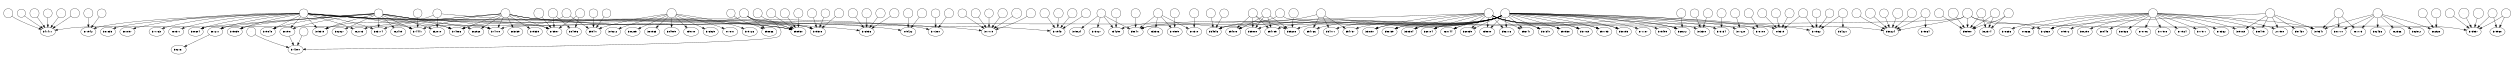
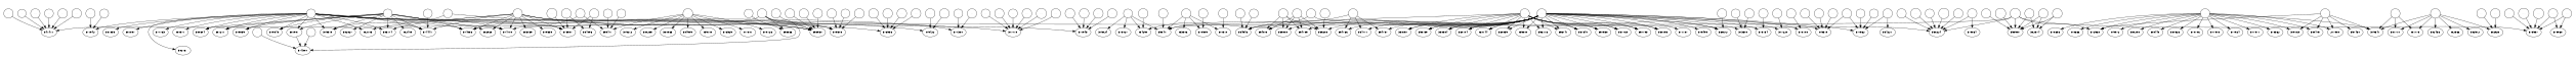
  digraph {
    node [fontsize=9 hight=.375]
    fcfpr1_1_2t_17 [fontsize=1 hight=0.12 shape=circle width=0.12]
    341411 [width=.25]
    fcfpr1_1t_1 [fontsize=1 hight=0.12 shape=circle width=0.12]
    rdlfpr2_0_rdlt_4 [fontsize=1 hight=0.12 shape=circle width=0.12]
    fpfpr1_0_1t_1 [fontsize=1 hight=0.12 shape=circle width=0.12]
    fpfpr1_1_2t_11 [fontsize=1 hight=0.12 shape=circle width=0.12]
    rtafpr1_1_2t_28 [fontsize=1 hight=0.12 shape=circle width=0.12]
    rtafpr1_1_3t_6 [fontsize=1 hight=0.12 shape=circle width=0.12]
    358866 [width=.25]
    358930 [width=.25]
    371943 [width=.25]
    374300 [width=.25]
    rdlfpr1_1t_1 [fontsize=1 hight=0.12 shape=circle width=0.12]
    tmfpr1_1_3t_5 [fontsize=1 hight=0.12 shape=circle width=0.12]
    fcfpr1_1_3t_9 [fontsize=1 hight=0.12 shape=circle width=0.12]
    371942 [width=.25]
    374700 [width=.25]
    n18 [label=374441 width=.25]
    374886 [width=.25]
    375039 [width=.25]
    375507 [width=.25]
    375508 [width=.25]
    375519 [width=.25]
    377380 [width=.25]
    377719 [width=.25]
    377763 [width=.25]
    379848 [width=.25]
    380571 [width=.25]
    380604 [width=.25]
    381211 [width=.25]
    381835 [width=.25]
    381897 [width=.25]
    381901 [width=.25]
    382103 [width=.25]
    382161 [width=.25]
    383174 [width=.25]
    pcfpr1_1_3t_7 [fontsize=1 hight=0.12 shape=circle width=0.12]
    fpfpr1_1_3g_1 [fontsize=1 hight=0.12 shape=circle width=0.12]
-   352010 [width=.25]
    fpfpr1_1_3t_1 [fontsize=1 hight=0.12 shape=circle width=0.12]
    382409 [width=.25]
    382827 [width=.25]
    382928 [width=.25]
    aufpr1_1_3t_1 [fontsize=1 hight=0.12 shape=circle width=0.12]
    rtafpr1_0_3g_1 [fontsize=1 hight=0.12 shape=circle width=0.12]
    msgfpr1_1_1g_12 [fontsize=1 hight=0.12 shape=circle width=0.12]
    rtafpr1_1_1g_8 [fontsize=1 hight=0.12 shape=circle width=0.12]
    rtafpr1_1_1t_35 [fontsize=1 hight=0.12 shape=circle width=0.12]
    rtafpr1_1_1t_45 [fontsize=1 hight=0.12 shape=circle width=0.12]
    tlfpr2_0_rdlg_2 [fontsize=1 hight=0.12 shape=circle width=0.12]
    fcfpr1_1_3t_8 [fontsize=1 hight=0.12 shape=circle width=0.12]
    n52 [fontsize=1 hight=0.12 label=fcfpr1_0_6g_1 shape=circle width=0.12]
    fcfpr1_1_1t_19 [fontsize=1 hight=0.12 shape=circle width=0.12]
    tymsgfpr1_1_3t_3 [fontsize=1 hight=0.12 shape=circle width=0.12]
    358224 [width=.25]
    358900 [width=.25]
    372568 [width=.25]
    375557 [width=.25]
    rtafpr1_1_3t_7 [fontsize=1 hight=0.12 shape=circle width=0.12]
    376956 [width=.25]
    379339 [width=.25]
    379422 [width=.25]
    383039 [width=.25]
    fcfpr1_1_3g_2 [fontsize=1 hight=0.12 shape=circle width=0.12]
    fcfpr1_1_1t_18 [fontsize=1 hight=0.12 shape=circle width=0.12]
    359471 [width=.25]
    fcfpr1_1_3t_42 [fontsize=1 hight=0.12 shape=circle width=0.12]
    384096 [width=.25]
    rdlfpr2_0_rdlt_158 [fontsize=1 hight=0.12 shape=circle width=0.12]
    rtafpr1_1_3t_71 [fontsize=1 hight=0.12 shape=circle width=0.12]
    dbfpr1_1_3t_2 [fontsize=1 hight=0.12 shape=circle width=0.12]
    rdlfpr1_1g_13 [fontsize=1 hight=0.12 shape=circle width=0.12]
    rtafpr2_1_rdlg_1 [fontsize=1 hight=0.12 shape=circle width=0.12]
    rdlfpr1_1g_16 [fontsize=1 hight=0.12 shape=circle width=0.12]
    rdlfpr1_1t_100 [fontsize=1 hight=0.12 shape=circle width=0.12]
    fcfpr1_0_2g_1 [fontsize=1 hight=0.12 shape=circle width=0.12]
    fcfpr1_1_3t_10 [fontsize=1 hight=0.12 shape=circle width=0.12]
    fcfpr1_1_3t_7 [fontsize=1 hight=0.12 shape=circle width=0.12]
    rdlfpr2_0_rdlg_12 [fontsize=1 hight=0.12 shape=circle width=0.12]
    rdlfpr2_0_rdlt_108 [fontsize=1 hight=0.12 shape=circle width=0.12]
    rdlfpr2_0_rdlt_27 [fontsize=1 hight=0.12 shape=circle width=0.12]
    tlfpr1_1_1t_5 [fontsize=1 hight=0.12 shape=circle width=0.12]
    tymsgfpr1_1_1t_23 [fontsize=1 hight=0.12 shape=circle width=0.12]
    rcfpr0_0_1t_9 [fontsize=1 hight=0.12 shape=circle width=0.12]
    354290 [width=.25]
    rcfpr1_1_1t_5 [fontsize=1 hight=0.12 shape=circle width=0.12]
    379864 [width=.25]
    odfpr0_0_1t_8 [fontsize=1 hight=0.12 shape=circle width=0.12]
    odfpr1_1_1t_6 [fontsize=1 hight=0.12 shape=circle width=0.12]
    ecdsgfpr1_1_1t_4 [fontsize=1 hight=0.12 shape=circle width=0.12]
    tymsgfpr1_1_1t_18 [fontsize=1 hight=0.12 shape=circle width=0.12]
    rcfpr1_1_1t_100 [fontsize=1 hight=0.12 shape=circle width=0.12]
    382574 [width=.25]
    rcfpr1_1_1t_22 [fontsize=1 hight=0.12 shape=circle width=0.12]
    rcfpr1_1_1t_37 [fontsize=1 hight=0.12 shape=circle width=0.12]
    odfpr1_1_1t_21 [fontsize=1 hight=0.12 shape=circle width=0.12]
    rcfpr1_1_1t_30 [fontsize=1 hight=0.12 shape=circle width=0.12]
    370706 [width=.25]
    377908 [width=.25]
    377924 [width=.25]
    377971 [width=.25]
    n102 [label=277980 width=.25]
    378362 [width=.25]
    378656 [width=.25]
    378666 [width=.25]
    379169 [width=.25]
    379341 [width=.25]
    379972 [width=.25]
    380298 [width=.25]
    380448 [width=.25]
    380475 [width=.25]
    380526 [width=.25]
    odfpr1_1_1t_31 [fontsize=1 hight=0.12 shape=circle width=0.12]
    357430 [width=.25]
    tlfpr1_1_1t_20 [fontsize=1 hight=0.12 shape=circle width=0.12]
    tymsgfpr1_1_1t_24 [fontsize=1 hight=0.12 shape=circle width=0.12]
    rcfpr1_1_1t_11 [fontsize=1 hight=0.12 shape=circle width=0.12]
    379968 [width=.25]
    odfpr1_1_1t_9 [fontsize=1 hight=0.12 shape=circle width=0.12]
    ecdsgfpr1_1_1t_19 [fontsize=1 hight=0.12 shape=circle width=0.12]
    rtafpr1_1_1g_14 [fontsize=1 hight=0.12 shape=circle width=0.12]
    rtafpr1_1_1t_64 [fontsize=1 hight=0.12 shape=circle width=0.12]
    rtafpr1_1_2t_18 [fontsize=1 hight=0.12 shape=circle width=0.12]
    rtafpr1_1_3t_30 [fontsize=1 hight=0.12 shape=circle width=0.12]
    rtafpr1_1_1t_14 [fontsize=1 hight=0.12 shape=circle width=0.12]
    rtafpr1_1_1t_20 [fontsize=1 hight=0.12 shape=circle width=0.12]
    fcfpr2_0_1t_1 [fontsize=1 hight=0.12 shape=circle width=0.12]
    fcfpr2_0_1t_2 [fontsize=1 hight=0.12 shape=circle width=0.12]
    ccsfpr2_0_1t_99 [fontsize=1 hight=0.12 shape=circle width=0.12]
    359100 [width=.25]
    376529 [width=.25]
    377801 [width=.25]
    379126 [width=.25]
    379212 [width=.25]
    380285 [width=.25]
    380963 [width=.25]
    384909 [width=.25]
    tlfpr1_0_4g_4 [fontsize=1 hight=0.12 shape=circle width=0.12]
    358471 [width=.25]
    375024 [width=.25]
    375027 [width=.25]
    pagfpr1_1_1t_23 [fontsize=1 hight=0.12 shape=circle width=0.12]
    rcfpr1_1_1t_110 [fontsize=1 hight=0.12 shape=circle width=0.12]
    381710 [width=.25]
    381775 [width=.25]
    382436 [width=.25]
    382528 [width=.25]
    382566 [width=.25]
    382572 [width=.25]
    rcfpr1_1_1t_62 [fontsize=1 hight=0.12 shape=circle width=0.12]
    odfpr0_0_1t_7 [fontsize=1 hight=0.12 shape=circle width=0.12]
    353506 [width=.25]
    370509 [width=.25]
    370510 [width=.25]
    odfpr1_0_1t_36 [fontsize=1 hight=0.12 shape=circle width=0.12]
    odfpr1_0_3t_18 [fontsize=1 hight=0.12 shape=circle width=0.12]
    354546 [width=.25]
    354757 [width=.25]
    354766 [width=.25]
    354771 [width=.25]
    354785 [width=.25]
    354878 [width=.25]
    355080 [width=.25]
    355288 [width=.25]
    355800 [width=.25]
    356116 [width=.25]
    356741 [width=.25]
    357340 [width=.25]
    357538 [width=.25]
    357769 [width=.25]
    357793 [width=.25]
    358155 [width=.25]
    358157 [width=.25]
    358159 [width=.25]
    358584 [width=.25]
    360104 [width=.25]
    360144 [width=.25]
    360672 [width=.25]
    360839 [width=.25]
    371187 [width=.25]
    373300 [width=.25]
    375134 [width=.25]
    375319 [width=.25]
    375499 [width=.25]
    377220 [width=.25]
    377562 [width=.25]
    378108 [width=.25]
    odfpr1_0_3t_21 [fontsize=1 hight=0.12 shape=circle width=0.12]
    fcfpr1_1_3t_34 [fontsize=1 hight=0.12 shape=circle width=0.12]
    rtafpr1_1_3t_48 [fontsize=1 hight=0.12 shape=circle width=0.12]
    rcfpr1_0_1t_35 [fontsize=1 hight=0.12 shape=circle width=0.12]
    odfpr1_0_1t_38 [fontsize=1 hight=0.12 shape=circle width=0.12]
    tlfpr1_0_4g_5 [fontsize=1 hight=0.12 shape=circle width=0.12]
    rcfpr1_1_1t_61 [fontsize=1 hight=0.12 shape=circle width=0.12]
    odfpr1_0_3t_20 [fontsize=1 hight=0.12 shape=circle width=0.12]
    odfpr1_0_3t_23 [fontsize=1 hight=0.12 shape=circle width=0.12]
    odfpr1_0_3t_24 [fontsize=1 hight=0.12 shape=circle width=0.12]
    odfpr2_0_03t_13 [fontsize=1 hight=0.12 shape=circle width=0.12]
    odfpr1_0_3t_5 [fontsize=1 hight=0.12 shape=circle width=0.12]
    tlfpr1_0_3g_5 [fontsize=1 hight=0.12 shape=circle width=0.12]
    odfpr1_0_3t_12 [fontsize=1 hight=0.12 shape=circle width=0.12]
    odfpr1_0_5t_18 [fontsize=1 hight=0.12 shape=circle width=0.12]
    rcfpr0_0_1t_10 [fontsize=1 hight=0.12 shape=circle width=0.12]
    odfpr1_0_3t_36 [fontsize=1 hight=0.12 shape=circle width=0.12]
    odfpr1_0_5t_17 [fontsize=1 hight=0.12 shape=circle width=0.12]
    odfpr1_0_5t_19 [fontsize=1 hight=0.12 shape=circle width=0.12]
    odfpr1_0_5t_21 [fontsize=1 hight=0.12 shape=circle width=0.12]
    tlfpr1_0_3g_7 [fontsize=1 hight=0.12 shape=circle width=0.12]
    tlfpr1_1_1t_3 [fontsize=1 hight=0.12 shape=circle width=0.12]
    odfpr1_0_5t_20 [fontsize=1 hight=0.12 shape=circle width=0.12]
    354221 [width=.25]
    odfpr1_0_3t_6 [fontsize=1 hight=0.12 shape=circle width=0.12]
    fcfpr1_1_2t_17 -> 341411
    fcfpr1_1t_1 -> 341411
    rdlfpr2_0_rdlt_4 -> 341411
    fpfpr1_0_1t_1 -> 341411
    fpfpr1_1_2t_11 -> 341411
    rtafpr1_1_2t_28 -> 341411
    rtafpr1_1_3t_6 -> 341411
    rtafpr1_1_3t_6 -> 358866
    rtafpr1_1_3t_6 -> 358930
    rtafpr1_1_3t_6 -> 371943
    rtafpr1_1_3t_6 -> 374300
    rdlfpr1_1t_1 -> 358866
    tmfpr1_1_3t_5 -> 358930
    fcfpr1_1_3t_9 -> 358930
    fcfpr1_1_3t_9 -> 371942
    fcfpr1_1_3t_9 -> 374700
    fcfpr1_1_3t_9 -> n18
    fcfpr1_1_3t_9 -> 374886
    fcfpr1_1_3t_9 -> 375039
    fcfpr1_1_3t_9 -> 375507
    fcfpr1_1_3t_9 -> 375508
    fcfpr1_1_3t_9 -> 375519
    fcfpr1_1_3t_9 -> 377380
    fcfpr1_1_3t_9 -> 377719
    fcfpr1_1_3t_9 -> 377763
    fcfpr1_1_3t_9 -> 379848
    fcfpr1_1_3t_9 -> 380571
    fcfpr1_1_3t_9 -> 380604
    fcfpr1_1_3t_9 -> 381211
    fcfpr1_1_3t_9 -> 381835
    fcfpr1_1_3t_9 -> 381897
    fcfpr1_1_3t_9 -> 381901
    fcfpr1_1_3t_9 -> 382103
-   381211 -> 382161
+   fcfpr1_1_3t_9 -> 382161
    fcfpr1_1_3t_9 -> 383174
    381901 -> 374300
    pcfpr1_1_3t_7 -> 358930
    fpfpr1_1_3g_1 -> 358930
    fpfpr1_1_3g_1 -> 375519
-   fpfpr1_1_3g_1 -> 352010
    fpfpr1_1_3t_1 -> 358930
    fpfpr1_1_3t_1 -> 374700
    fpfpr1_1_3t_1 -> n18
    fpfpr1_1_3t_1 -> 374886
    fpfpr1_1_3t_1 -> 375039
    fpfpr1_1_3t_1 -> 375519
    fpfpr1_1_3t_1 -> 379848
    fpfpr1_1_3t_1 -> 380604
    fpfpr1_1_3t_1 -> 381211
    fpfpr1_1_3t_1 -> 381901
    fpfpr1_1_3t_1 -> 383174
-   fpfpr1_1_3t_1 -> 352010
    fpfpr1_1_3t_1 -> 382409
    fpfpr1_1_3t_1 -> 382827
    fpfpr1_1_3t_1 -> 382928
    aufpr1_1_3t_1 -> 358930
    rtafpr1_0_3g_1 -> 358930
    msgfpr1_1_1g_12 -> 371943
    rtafpr1_1_1g_8 -> 371943
    rtafpr1_1_1t_35 -> 371943
    rtafpr1_1_1t_45 -> 371943
    tlfpr2_0_rdlg_2 -> 374300
    fcfpr1_1_3t_8 -> 374300
    n52 -> 371942
    fcfpr1_1_1t_19 -> 371942
    tymsgfpr1_1_3t_3 -> 374700
    tymsgfpr1_1_3t_3 -> 358224
    tymsgfpr1_1_3t_3 -> 358900
    tymsgfpr1_1_3t_3 -> 372568
    tymsgfpr1_1_3t_3 -> 375557
    rtafpr1_1_3t_7 -> 374700
    rtafpr1_1_3t_7 -> n18
    rtafpr1_1_3t_7 -> 374886
    rtafpr1_1_3t_7 -> 375507
    rtafpr1_1_3t_7 -> 375508
    rtafpr1_1_3t_7 -> 382103
    rtafpr1_1_3t_7 -> 383174
    rtafpr1_1_3t_7 -> 382928
    rtafpr1_1_3t_7 -> 376956
    rtafpr1_1_3t_7 -> 379339
    rtafpr1_1_3t_7 -> 379422
    rtafpr1_1_3t_7 -> 383039
    fcfpr1_1_3g_2 -> n18
    fcfpr1_1_1t_18 -> 374886
    fcfpr1_1_1t_18 -> 359471
    fcfpr1_1_3t_42 -> 375507
    fcfpr1_1_3t_42 -> 384096
    rdlfpr2_0_rdlt_158 -> 375507
    rtafpr1_1_3t_71 -> 375507
    rtafpr1_1_3t_71 -> 384096
    dbfpr1_1_3t_2 -> 375508
    rdlfpr1_1g_13 -> 375508
    rtafpr2_1_rdlg_1 -> 375508
    rdlfpr1_1g_16 -> 377380
    rdlfpr1_1t_100 -> 377380
    fcfpr1_0_2g_1 -> 377719
    fcfpr1_1_3t_10 -> 377719
    fcfpr1_1_3t_7 -> 377719
    rdlfpr2_0_rdlg_12 -> 377719
    rdlfpr2_0_rdlt_108 -> 377719
    rdlfpr2_0_rdlt_27 -> 377719
    tlfpr1_1_1t_5 -> 358224
    tymsgfpr1_1_1t_23 -> 358224
    rcfpr0_0_1t_9 -> 358224
    rcfpr0_0_1t_9 -> 354290
    rcfpr1_1_1t_5 -> 358224
    rcfpr1_1_1t_5 -> 379864
    odfpr0_0_1t_8 -> 358224
    odfpr1_1_1t_6 -> 358224
    ecdsgfpr1_1_1t_4 -> 358224
    tymsgfpr1_1_1t_18 -> 358900
    rcfpr1_1_1t_100 -> 358900
    rcfpr1_1_1t_100 -> 382574
    rcfpr1_1_1t_22 -> 358900
    rcfpr1_1_1t_22 -> 382574
    rcfpr1_1_1t_37 -> 358900
    rcfpr1_1_1t_37 -> 382574
    odfpr1_1_1t_21 -> 358900
    rcfpr1_1_1t_30 -> 372568
    rcfpr1_1_1t_30 -> 370706
    rcfpr1_1_1t_30 -> 377908
    rcfpr1_1_1t_30 -> 377924
    rcfpr1_1_1t_30 -> 377971
    rcfpr1_1_1t_30 -> n102
    rcfpr1_1_1t_30 -> 378362
    rcfpr1_1_1t_30 -> 378656
    rcfpr1_1_1t_30 -> 378666
    rcfpr1_1_1t_30 -> 379169
    rcfpr1_1_1t_30 -> 379341
    rcfpr1_1_1t_30 -> 379972
    rcfpr1_1_1t_30 -> 380298
    rcfpr1_1_1t_30 -> 380448
    rcfpr1_1_1t_30 -> 380475
    rcfpr1_1_1t_30 -> 380526
    odfpr1_1_1t_31 -> 372568
    odfpr1_1_1t_31 -> n102
    odfpr1_1_1t_31 -> 379169
    odfpr1_1_1t_31 -> 379341
    odfpr1_1_1t_31 -> 380475
    odfpr1_1_1t_31 -> 357430
    tlfpr1_1_1t_20 -> 375557
    tymsgfpr1_1_1t_24 -> 375557
    rcfpr1_1_1t_11 -> 375557
    rcfpr1_1_1t_11 -> 379968
    odfpr1_1_1t_9 -> 375557
    odfpr1_1_1t_9 -> 379968
    ecdsgfpr1_1_1t_19 -> 375557
    rtafpr1_1_1g_14 -> 376956
    rtafpr1_1_1t_64 -> 376956
    rtafpr1_1_2t_18 -> 376956
    rtafpr1_1_3t_30 -> 376956
    rtafpr1_1_1t_14 -> 379422
    rtafpr1_1_1t_20 -> 379422
    fcfpr2_0_1t_1 -> 359471
    fcfpr2_0_1t_2 -> 359471
    ccsfpr2_0_1t_99 -> 359471
    ccsfpr2_0_1t_99 -> 359100
    ccsfpr2_0_1t_99 -> 376529
    ccsfpr2_0_1t_99 -> 377801
    ccsfpr2_0_1t_99 -> 379126
    ccsfpr2_0_1t_99 -> 379212
    ccsfpr2_0_1t_99 -> 380285
    ccsfpr2_0_1t_99 -> 380963
    ccsfpr2_0_1t_99 -> 384909
    tlfpr1_0_4g_4 -> 354290
    tlfpr1_0_4g_4 -> 358471
    tlfpr1_0_4g_4 -> 375024
    tlfpr1_0_4g_4 -> 375027
    pagfpr1_1_1t_23 -> 354290
    rcfpr1_1_1t_110 -> 379341
    rcfpr1_1_1t_110 -> 381710
    rcfpr1_1_1t_110 -> 381775
    rcfpr1_1_1t_110 -> 382436
    rcfpr1_1_1t_110 -> 382528
    rcfpr1_1_1t_110 -> 382566
    rcfpr1_1_1t_110 -> 382572
    rcfpr1_1_1t_62 -> 379341
    rcfpr1_1_1t_62 -> 381710
    rcfpr1_1_1t_62 -> 381775
    odfpr0_0_1t_7 -> 358471
    odfpr0_0_1t_7 -> 353506
    odfpr0_0_1t_7 -> 370509
    odfpr0_0_1t_7 -> 370510
    odfpr1_0_1t_36 -> 358471
    odfpr1_0_3t_18 -> 358471
    odfpr1_0_3t_18 -> 354546
    odfpr1_0_3t_18 -> 354757
    odfpr1_0_3t_18 -> 354766
    odfpr1_0_3t_18 -> 354771
    odfpr1_0_3t_18 -> 354785
    odfpr1_0_3t_18 -> 354878
    odfpr1_0_3t_18 -> 355080
    odfpr1_0_3t_18 -> 355288
    odfpr1_0_3t_18 -> 355800
    odfpr1_0_3t_18 -> 356116
    odfpr1_0_3t_18 -> 356741
    odfpr1_0_3t_18 -> 357340
    odfpr1_0_3t_18 -> 357538
    odfpr1_0_3t_18 -> 357769
    odfpr1_0_3t_18 -> 357793
    odfpr1_0_3t_18 -> 358155
    odfpr1_0_3t_18 -> 358157
    odfpr1_0_3t_18 -> 358159
    odfpr1_0_3t_18 -> 358584
    odfpr1_0_3t_18 -> 360104
    odfpr1_0_3t_18 -> 360144
    odfpr1_0_3t_18 -> 360672
    odfpr1_0_3t_18 -> 360839
    odfpr1_0_3t_18 -> 371187
    odfpr1_0_3t_18 -> 373300
    odfpr1_0_3t_18 -> 375134
    odfpr1_0_3t_18 -> 375319
    odfpr1_0_3t_18 -> 375499
    odfpr1_0_3t_18 -> 377220
    odfpr1_0_3t_18 -> 377562
    odfpr1_0_3t_18 -> 378108
    odfpr1_0_3t_21 -> 358471
    odfpr1_0_3t_21 -> 355800
    odfpr1_0_3t_21 -> 356116
    odfpr1_0_3t_21 -> 356741
    odfpr1_0_3t_21 -> 357340
    odfpr1_0_3t_21 -> 357538
    odfpr1_0_3t_21 -> 357769
    odfpr1_0_3t_21 -> 357793
    odfpr1_0_3t_21 -> 358155
    odfpr1_0_3t_21 -> 358157
    odfpr1_0_3t_21 -> 358159
    odfpr1_0_3t_21 -> 358584
    odfpr1_0_3t_21 -> 360104
    odfpr1_0_3t_21 -> 360144
    odfpr1_0_3t_21 -> 360672
    odfpr1_0_3t_21 -> 360839
    fcfpr1_1_3t_34 -> 382528
    rtafpr1_1_3t_48 -> 382528
    rcfpr1_0_1t_35 -> 370509
    odfpr1_0_1t_38 -> 370510
    tlfpr1_0_4g_5 -> 354546
    rcfpr1_1_1t_61 -> 354546
    odfpr1_0_3t_20 -> 354546
    odfpr1_0_3t_20 -> 354757
    odfpr1_0_3t_20 -> 354766
    odfpr1_0_3t_20 -> 354771
    odfpr1_0_3t_23 -> 354785
    odfpr1_0_3t_23 -> 354878
    odfpr1_0_3t_23 -> 355080
    odfpr1_0_3t_23 -> 355288
    odfpr1_0_3t_24 -> 354785
    odfpr1_0_3t_24 -> 354878
    odfpr1_0_3t_24 -> 355080
    odfpr1_0_3t_24 -> 355288
    odfpr2_0_03t_13 -> 355288
    odfpr1_0_3t_5 -> 360672
    tlfpr1_0_3g_5 -> 373300
    odfpr1_0_3t_12 -> 373300
    odfpr1_0_5t_18 -> 375134
    rcfpr0_0_1t_10 -> 375319
    odfpr1_0_3t_36 -> 375319
    odfpr1_0_3t_36 -> 377562
    odfpr1_0_5t_17 -> 375319
    odfpr1_0_5t_19 -> 375319
    odfpr1_0_5t_21 -> 377220
    tlfpr1_0_3g_7 -> 377562
    tlfpr1_1_1t_3 -> 377562
    odfpr1_0_5t_20 -> 377562
    odfpr1_0_5t_20 -> 354221
    odfpr1_0_3t_6 -> 378108
  }
